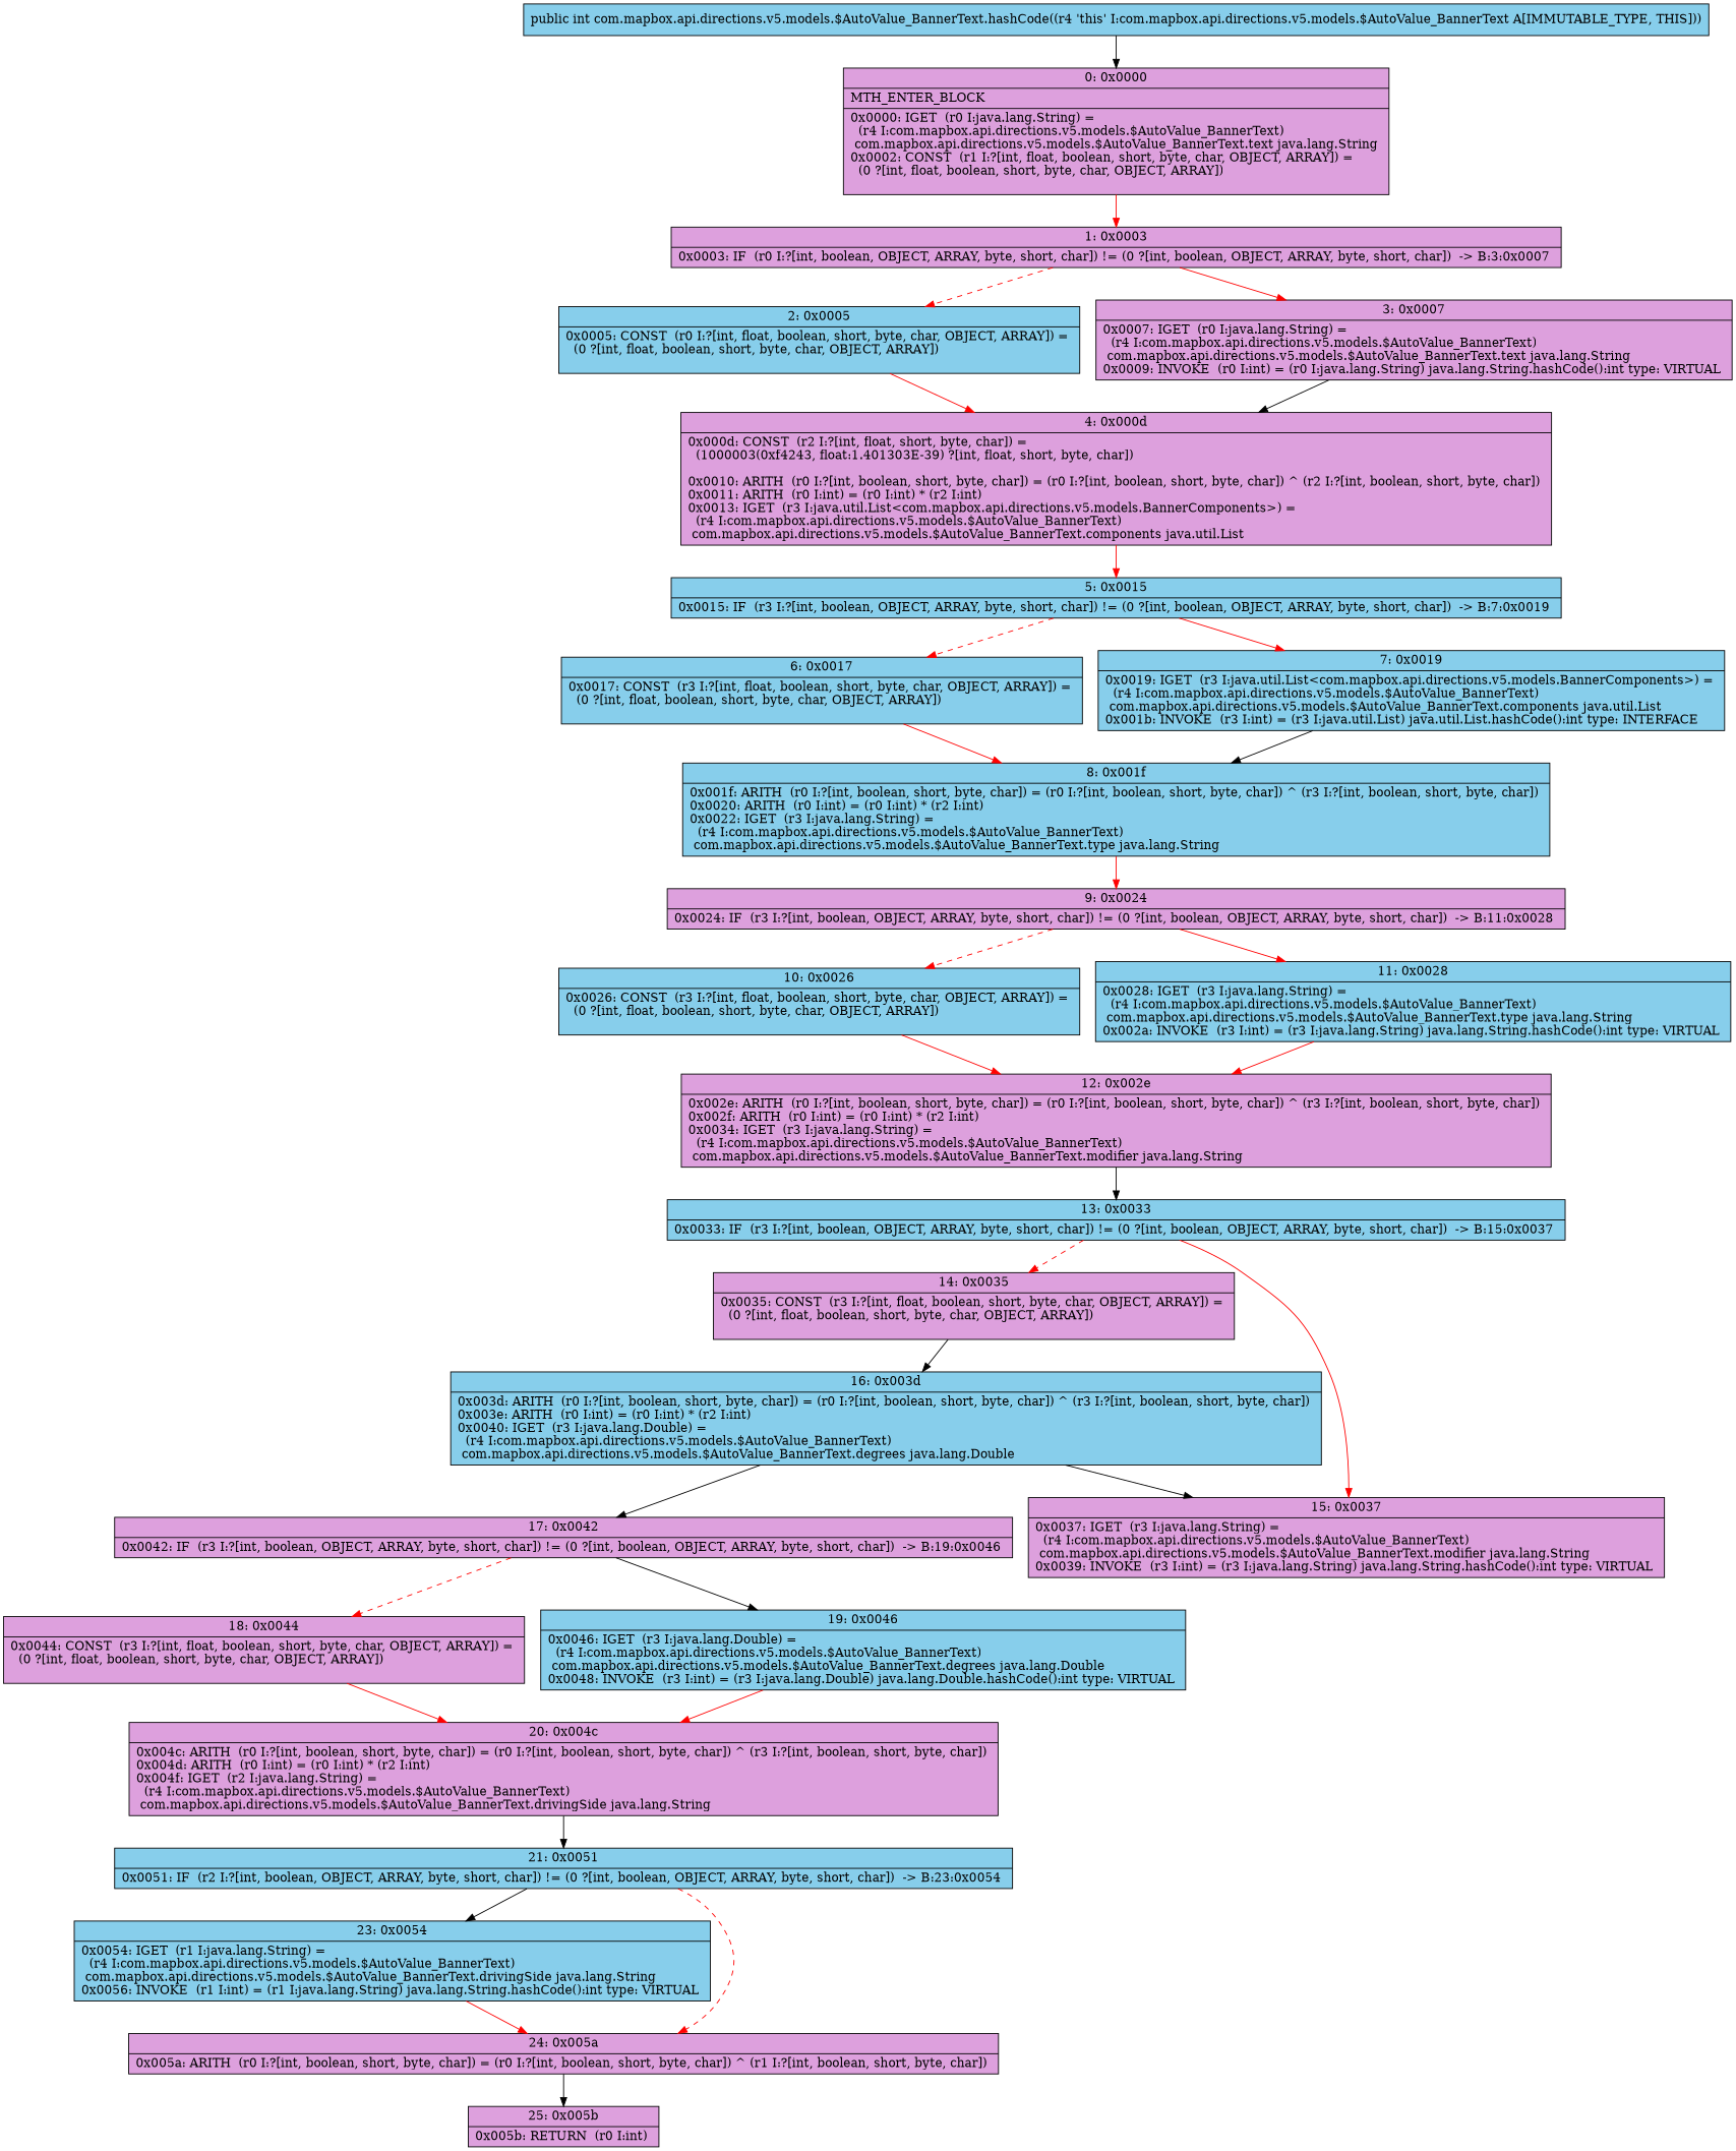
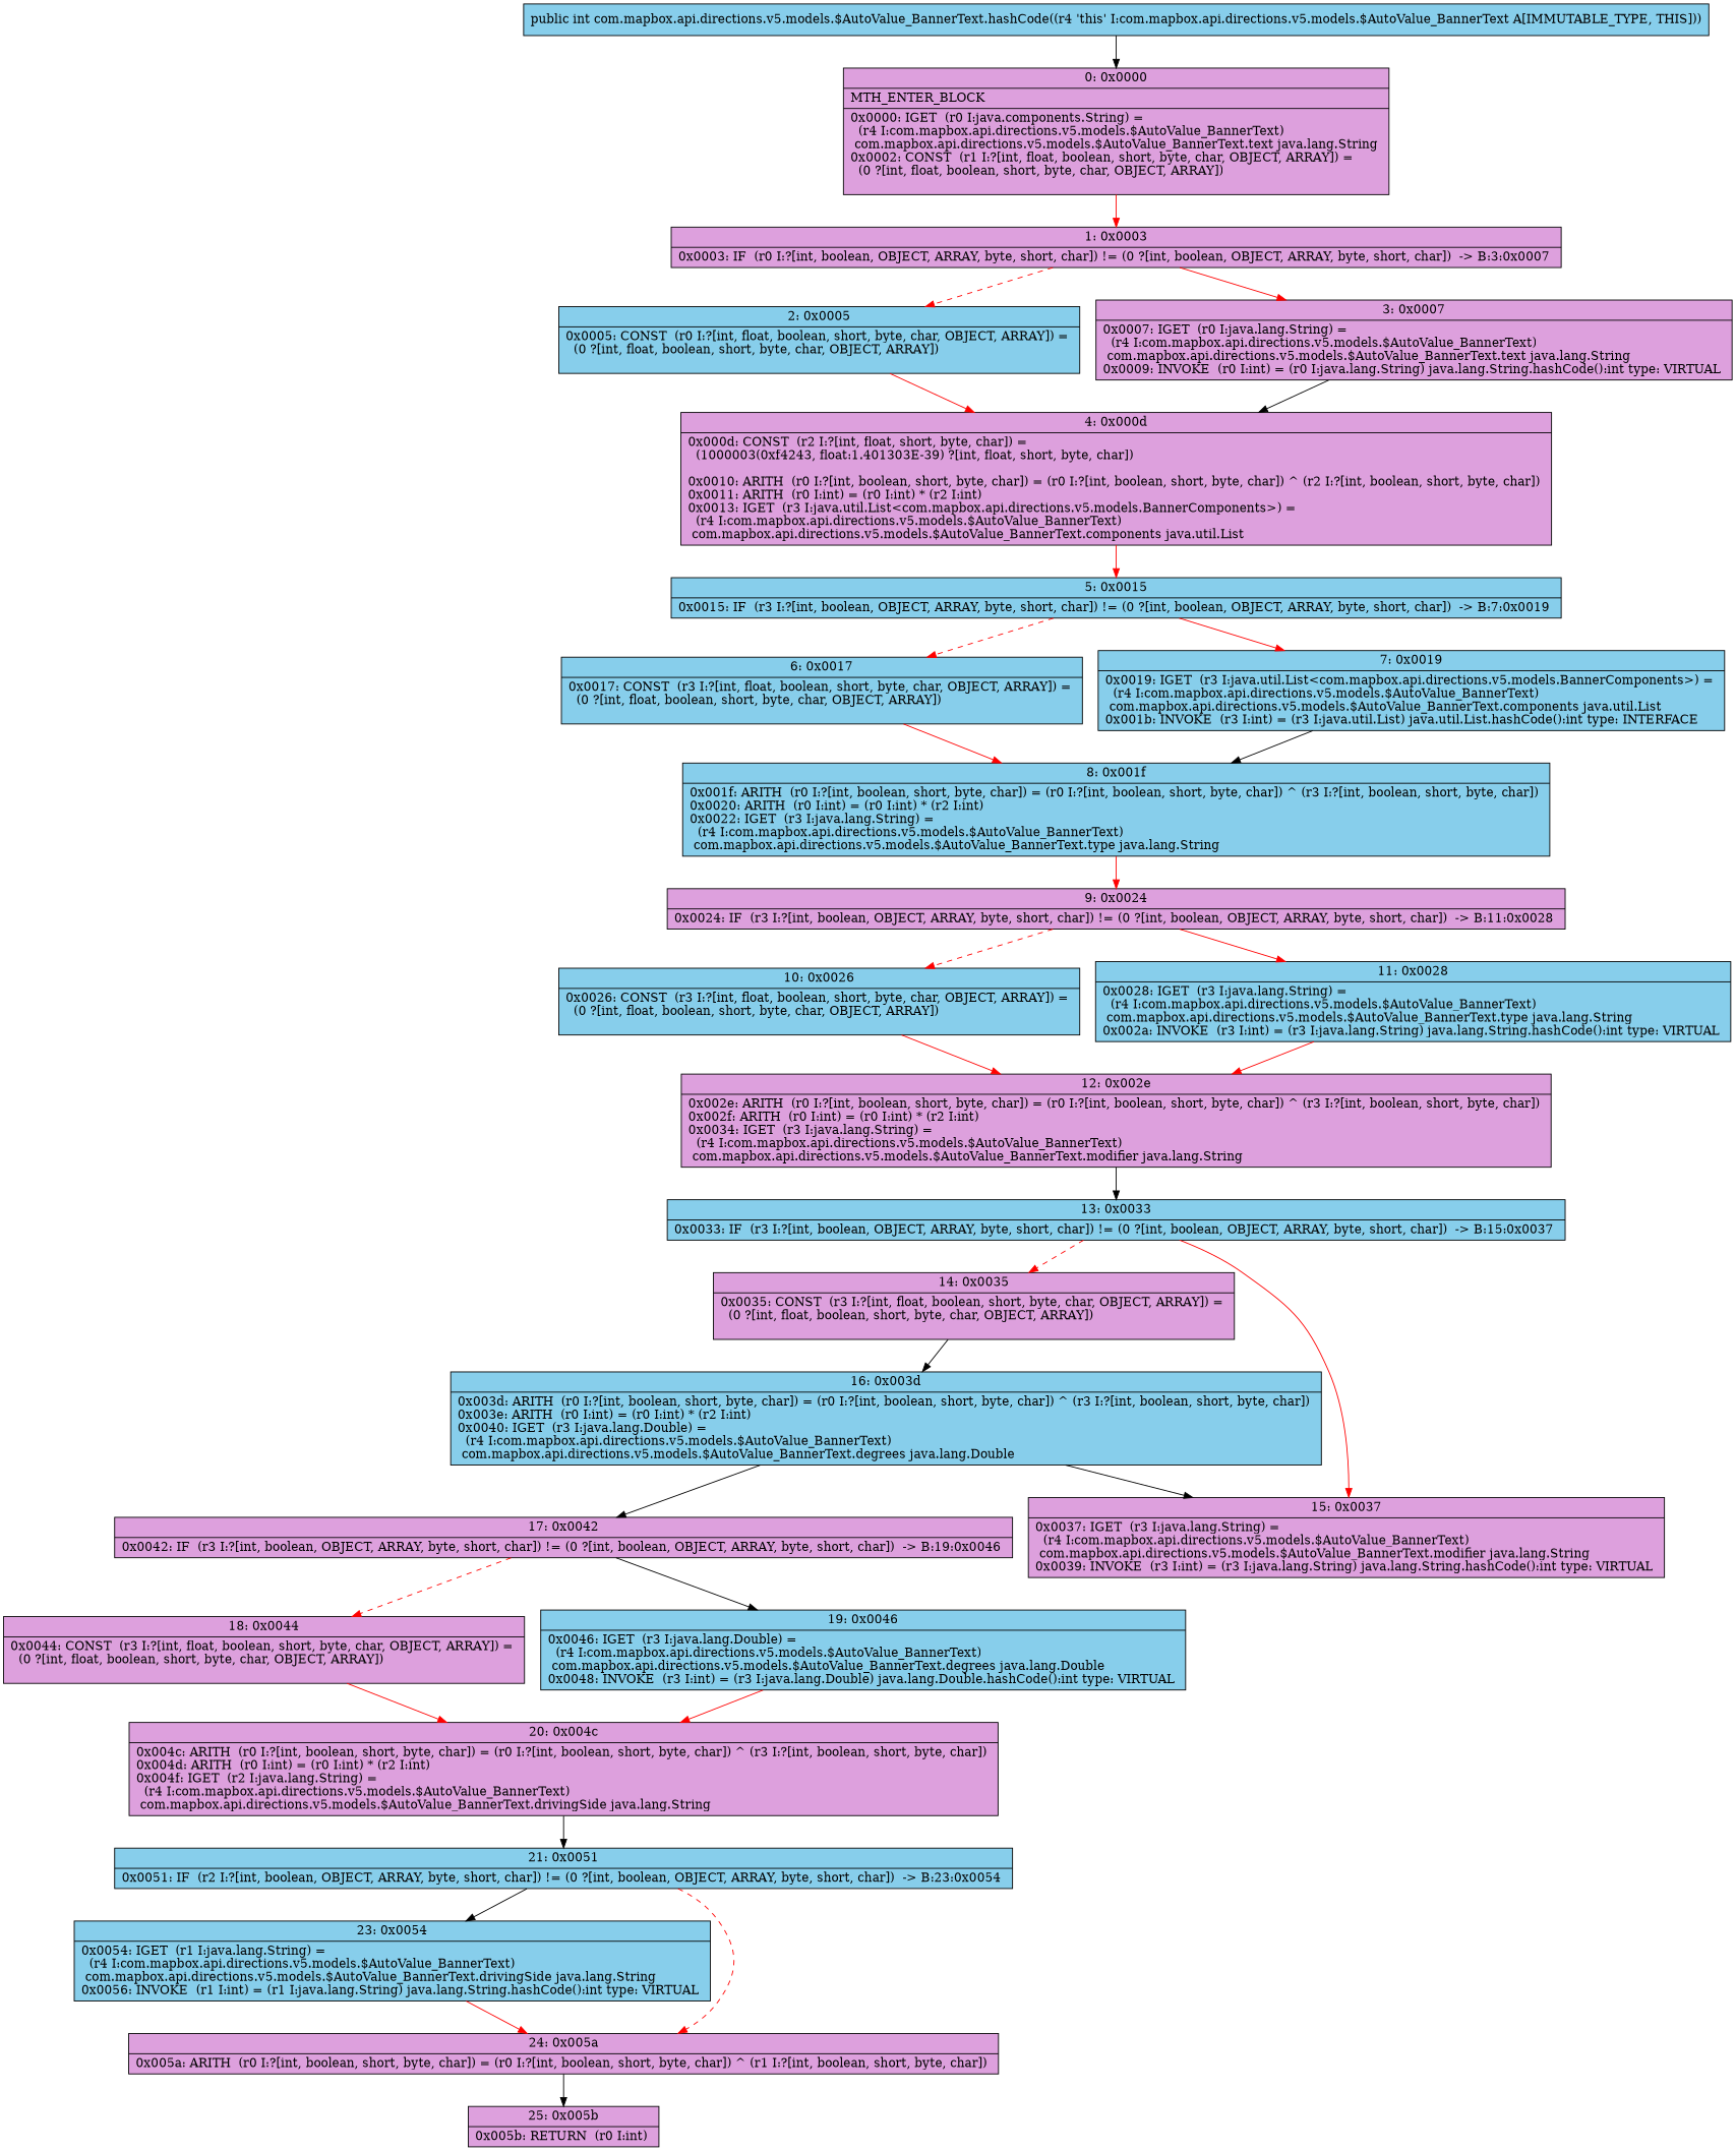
  digraph {
    node [fillcolor=plum shape=record style=filled]
    edge [color=red]
-   n1 [label="{0\:\ 0x0000|MTH_ENTER_BLOCK\l|0x0000: IGET  (r0 I:java.lang.String) = \l  (r4 I:com.mapbox.api.directions.v5.models.$AutoValue_BannerText)\l com.mapbox.api.directions.v5.models.$AutoValue_BannerText.text java.lang.String \l0x0002: CONST  (r1 I:?[int, float, boolean, short, byte, char, OBJECT, ARRAY]) = \l  (0 ?[int, float, boolean, short, byte, char, OBJECT, ARRAY])\l \l}"]
+   n1 [label="{0\:\ 0x0000|MTH_ENTER_BLOCK\l|0x0000: IGET  (r0 I:java.components.String) = \l  (r4 I:com.mapbox.api.directions.v5.models.$AutoValue_BannerText)\l com.mapbox.api.directions.v5.models.$AutoValue_BannerText.text java.lang.String \l0x0002: CONST  (r1 I:?[int, float, boolean, short, byte, char, OBJECT, ARRAY]) = \l  (0 ?[int, float, boolean, short, byte, char, OBJECT, ARRAY])\l \l}"]
    n2 [label="{1\:\ 0x0003|0x0003: IF  (r0 I:?[int, boolean, OBJECT, ARRAY, byte, short, char]) != (0 ?[int, boolean, OBJECT, ARRAY, byte, short, char])  \-\> B:3:0x0007 \l}"]
    n3 [fillcolor=skyblue label="{2\:\ 0x0005|0x0005: CONST  (r0 I:?[int, float, boolean, short, byte, char, OBJECT, ARRAY]) = \l  (0 ?[int, float, boolean, short, byte, char, OBJECT, ARRAY])\l \l}"]
    n4 [label="{3\:\ 0x0007|0x0007: IGET  (r0 I:java.lang.String) = \l  (r4 I:com.mapbox.api.directions.v5.models.$AutoValue_BannerText)\l com.mapbox.api.directions.v5.models.$AutoValue_BannerText.text java.lang.String \l0x0009: INVOKE  (r0 I:int) = (r0 I:java.lang.String) java.lang.String.hashCode():int type: VIRTUAL \l}"]
    n5 [label="{4\:\ 0x000d|0x000d: CONST  (r2 I:?[int, float, short, byte, char]) = \l  (1000003(0xf4243, float:1.401303E\-39) ?[int, float, short, byte, char])\l \l0x0010: ARITH  (r0 I:?[int, boolean, short, byte, char]) = (r0 I:?[int, boolean, short, byte, char]) ^ (r2 I:?[int, boolean, short, byte, char]) \l0x0011: ARITH  (r0 I:int) = (r0 I:int) * (r2 I:int) \l0x0013: IGET  (r3 I:java.util.List\<com.mapbox.api.directions.v5.models.BannerComponents\>) = \l  (r4 I:com.mapbox.api.directions.v5.models.$AutoValue_BannerText)\l com.mapbox.api.directions.v5.models.$AutoValue_BannerText.components java.util.List \l}"]
    n6 [fillcolor=skyblue label="{5\:\ 0x0015|0x0015: IF  (r3 I:?[int, boolean, OBJECT, ARRAY, byte, short, char]) != (0 ?[int, boolean, OBJECT, ARRAY, byte, short, char])  \-\> B:7:0x0019 \l}"]
    n7 [fillcolor=skyblue label="{6\:\ 0x0017|0x0017: CONST  (r3 I:?[int, float, boolean, short, byte, char, OBJECT, ARRAY]) = \l  (0 ?[int, float, boolean, short, byte, char, OBJECT, ARRAY])\l \l}"]
    n8 [fillcolor=skyblue label="{7\:\ 0x0019|0x0019: IGET  (r3 I:java.util.List\<com.mapbox.api.directions.v5.models.BannerComponents\>) = \l  (r4 I:com.mapbox.api.directions.v5.models.$AutoValue_BannerText)\l com.mapbox.api.directions.v5.models.$AutoValue_BannerText.components java.util.List \l0x001b: INVOKE  (r3 I:int) = (r3 I:java.util.List) java.util.List.hashCode():int type: INTERFACE \l}"]
    n9 [fillcolor=skyblue label="{8\:\ 0x001f|0x001f: ARITH  (r0 I:?[int, boolean, short, byte, char]) = (r0 I:?[int, boolean, short, byte, char]) ^ (r3 I:?[int, boolean, short, byte, char]) \l0x0020: ARITH  (r0 I:int) = (r0 I:int) * (r2 I:int) \l0x0022: IGET  (r3 I:java.lang.String) = \l  (r4 I:com.mapbox.api.directions.v5.models.$AutoValue_BannerText)\l com.mapbox.api.directions.v5.models.$AutoValue_BannerText.type java.lang.String \l}"]
    n10 [label="{9\:\ 0x0024|0x0024: IF  (r3 I:?[int, boolean, OBJECT, ARRAY, byte, short, char]) != (0 ?[int, boolean, OBJECT, ARRAY, byte, short, char])  \-\> B:11:0x0028 \l}"]
    n11 [fillcolor=skyblue label="{10\:\ 0x0026|0x0026: CONST  (r3 I:?[int, float, boolean, short, byte, char, OBJECT, ARRAY]) = \l  (0 ?[int, float, boolean, short, byte, char, OBJECT, ARRAY])\l \l}"]
    n12 [fillcolor=skyblue label="{11\:\ 0x0028|0x0028: IGET  (r3 I:java.lang.String) = \l  (r4 I:com.mapbox.api.directions.v5.models.$AutoValue_BannerText)\l com.mapbox.api.directions.v5.models.$AutoValue_BannerText.type java.lang.String \l0x002a: INVOKE  (r3 I:int) = (r3 I:java.lang.String) java.lang.String.hashCode():int type: VIRTUAL \l}"]
    n13 [label="{12\:\ 0x002e|0x002e: ARITH  (r0 I:?[int, boolean, short, byte, char]) = (r0 I:?[int, boolean, short, byte, char]) ^ (r3 I:?[int, boolean, short, byte, char]) \l0x002f: ARITH  (r0 I:int) = (r0 I:int) * (r2 I:int) \l0x0034: IGET  (r3 I:java.lang.String) = \l  (r4 I:com.mapbox.api.directions.v5.models.$AutoValue_BannerText)\l com.mapbox.api.directions.v5.models.$AutoValue_BannerText.modifier java.lang.String \l}"]
    n14 [fillcolor=skyblue label="{13\:\ 0x0033|0x0033: IF  (r3 I:?[int, boolean, OBJECT, ARRAY, byte, short, char]) != (0 ?[int, boolean, OBJECT, ARRAY, byte, short, char])  \-\> B:15:0x0037 \l}"]
    n15 [label="{14\:\ 0x0035|0x0035: CONST  (r3 I:?[int, float, boolean, short, byte, char, OBJECT, ARRAY]) = \l  (0 ?[int, float, boolean, short, byte, char, OBJECT, ARRAY])\l \l}"]
    n16 [label="{15\:\ 0x0037|0x0037: IGET  (r3 I:java.lang.String) = \l  (r4 I:com.mapbox.api.directions.v5.models.$AutoValue_BannerText)\l com.mapbox.api.directions.v5.models.$AutoValue_BannerText.modifier java.lang.String \l0x0039: INVOKE  (r3 I:int) = (r3 I:java.lang.String) java.lang.String.hashCode():int type: VIRTUAL \l}"]
    n17 [fillcolor=skyblue label="{16\:\ 0x003d|0x003d: ARITH  (r0 I:?[int, boolean, short, byte, char]) = (r0 I:?[int, boolean, short, byte, char]) ^ (r3 I:?[int, boolean, short, byte, char]) \l0x003e: ARITH  (r0 I:int) = (r0 I:int) * (r2 I:int) \l0x0040: IGET  (r3 I:java.lang.Double) = \l  (r4 I:com.mapbox.api.directions.v5.models.$AutoValue_BannerText)\l com.mapbox.api.directions.v5.models.$AutoValue_BannerText.degrees java.lang.Double \l}"]
    n18 [label="{17\:\ 0x0042|0x0042: IF  (r3 I:?[int, boolean, OBJECT, ARRAY, byte, short, char]) != (0 ?[int, boolean, OBJECT, ARRAY, byte, short, char])  \-\> B:19:0x0046 \l}"]
    n19 [label="{18\:\ 0x0044|0x0044: CONST  (r3 I:?[int, float, boolean, short, byte, char, OBJECT, ARRAY]) = \l  (0 ?[int, float, boolean, short, byte, char, OBJECT, ARRAY])\l \l}"]
    n20 [fillcolor=skyblue label="{19\:\ 0x0046|0x0046: IGET  (r3 I:java.lang.Double) = \l  (r4 I:com.mapbox.api.directions.v5.models.$AutoValue_BannerText)\l com.mapbox.api.directions.v5.models.$AutoValue_BannerText.degrees java.lang.Double \l0x0048: INVOKE  (r3 I:int) = (r3 I:java.lang.Double) java.lang.Double.hashCode():int type: VIRTUAL \l}"]
    n21 [label="{20\:\ 0x004c|0x004c: ARITH  (r0 I:?[int, boolean, short, byte, char]) = (r0 I:?[int, boolean, short, byte, char]) ^ (r3 I:?[int, boolean, short, byte, char]) \l0x004d: ARITH  (r0 I:int) = (r0 I:int) * (r2 I:int) \l0x004f: IGET  (r2 I:java.lang.String) = \l  (r4 I:com.mapbox.api.directions.v5.models.$AutoValue_BannerText)\l com.mapbox.api.directions.v5.models.$AutoValue_BannerText.drivingSide java.lang.String \l}"]
    n22 [fillcolor=skyblue label="{21\:\ 0x0051|0x0051: IF  (r2 I:?[int, boolean, OBJECT, ARRAY, byte, short, char]) != (0 ?[int, boolean, OBJECT, ARRAY, byte, short, char])  \-\> B:23:0x0054 \l}"]
    n23 [fillcolor=skyblue label="{23\:\ 0x0054|0x0054: IGET  (r1 I:java.lang.String) = \l  (r4 I:com.mapbox.api.directions.v5.models.$AutoValue_BannerText)\l com.mapbox.api.directions.v5.models.$AutoValue_BannerText.drivingSide java.lang.String \l0x0056: INVOKE  (r1 I:int) = (r1 I:java.lang.String) java.lang.String.hashCode():int type: VIRTUAL \l}"]
    n24 [label="{24\:\ 0x005a|0x005a: ARITH  (r0 I:?[int, boolean, short, byte, char]) = (r0 I:?[int, boolean, short, byte, char]) ^ (r1 I:?[int, boolean, short, byte, char]) \l}"]
    n25 [label="{25\:\ 0x005b|0x005b: RETURN  (r0 I:int) \l}"]
    n26 [fillcolor=skyblue label="{public int com.mapbox.api.directions.v5.models.$AutoValue_BannerText.hashCode((r4 'this' I:com.mapbox.api.directions.v5.models.$AutoValue_BannerText A[IMMUTABLE_TYPE, THIS])) }"]
    n1 -> n2
    n2 -> n3 [style=dashed]
    n2 -> n4
    n3 -> n5
    n4 -> n5 [color=black]
    n5 -> n6
    n6 -> n7 [style=dashed]
    n6 -> n8
    n7 -> n9
    n8 -> n9 [color=black]
    n9 -> n10
    n10 -> n11 [style=dashed]
    n10 -> n12
    n11 -> n13
    n12 -> n13
    n13 -> n14 [color=black]
    n14 -> n15 [style=dashed]
    n14 -> n16
    n15 -> n17 [color=black]
    n17 -> n16 [color=black]
    n17 -> n18 [color=black]
    n18 -> n19 [style=dashed]
    n18 -> n20 [color=black]
    n19 -> n21
    n20 -> n21
    n21 -> n22 [color=black]
    n22 -> n23 [color=black]
    n22 -> n24 [style=dashed]
    n23 -> n24
    n24 -> n25 [color=black]
    n26 -> n1 [color=black]
  }
